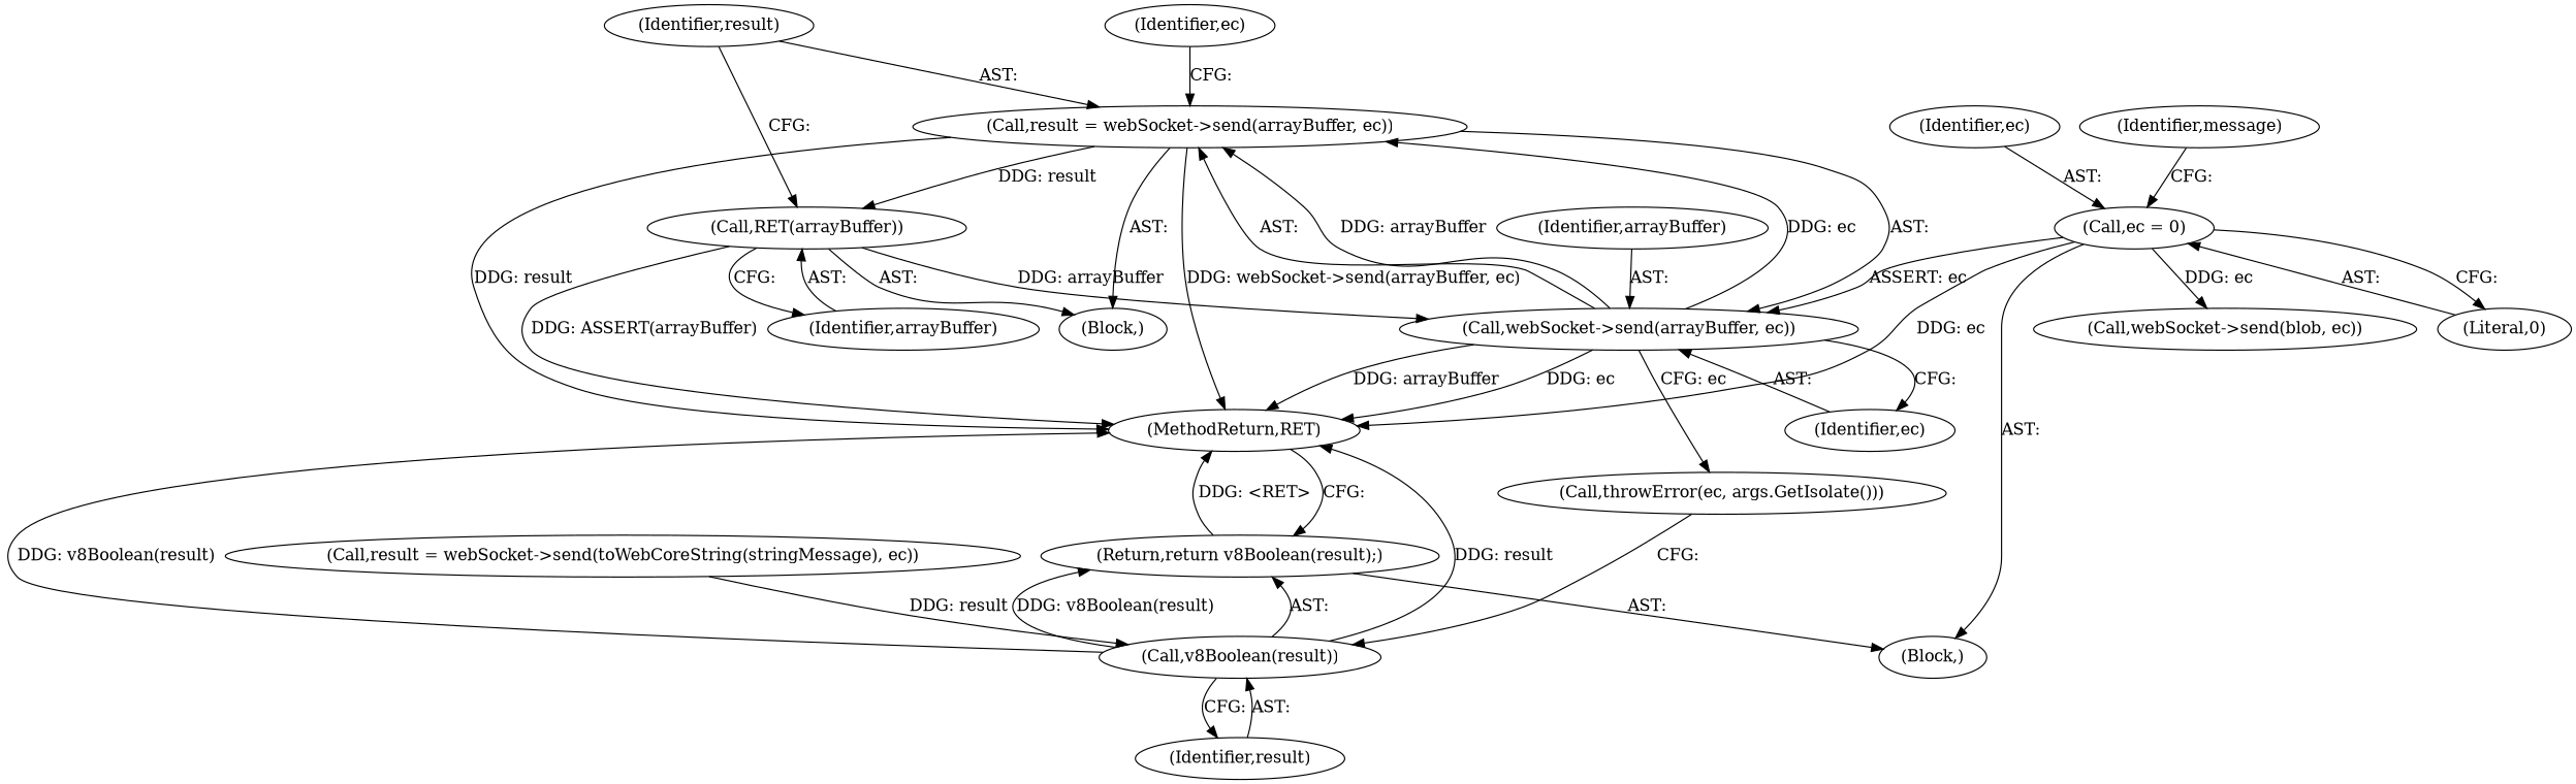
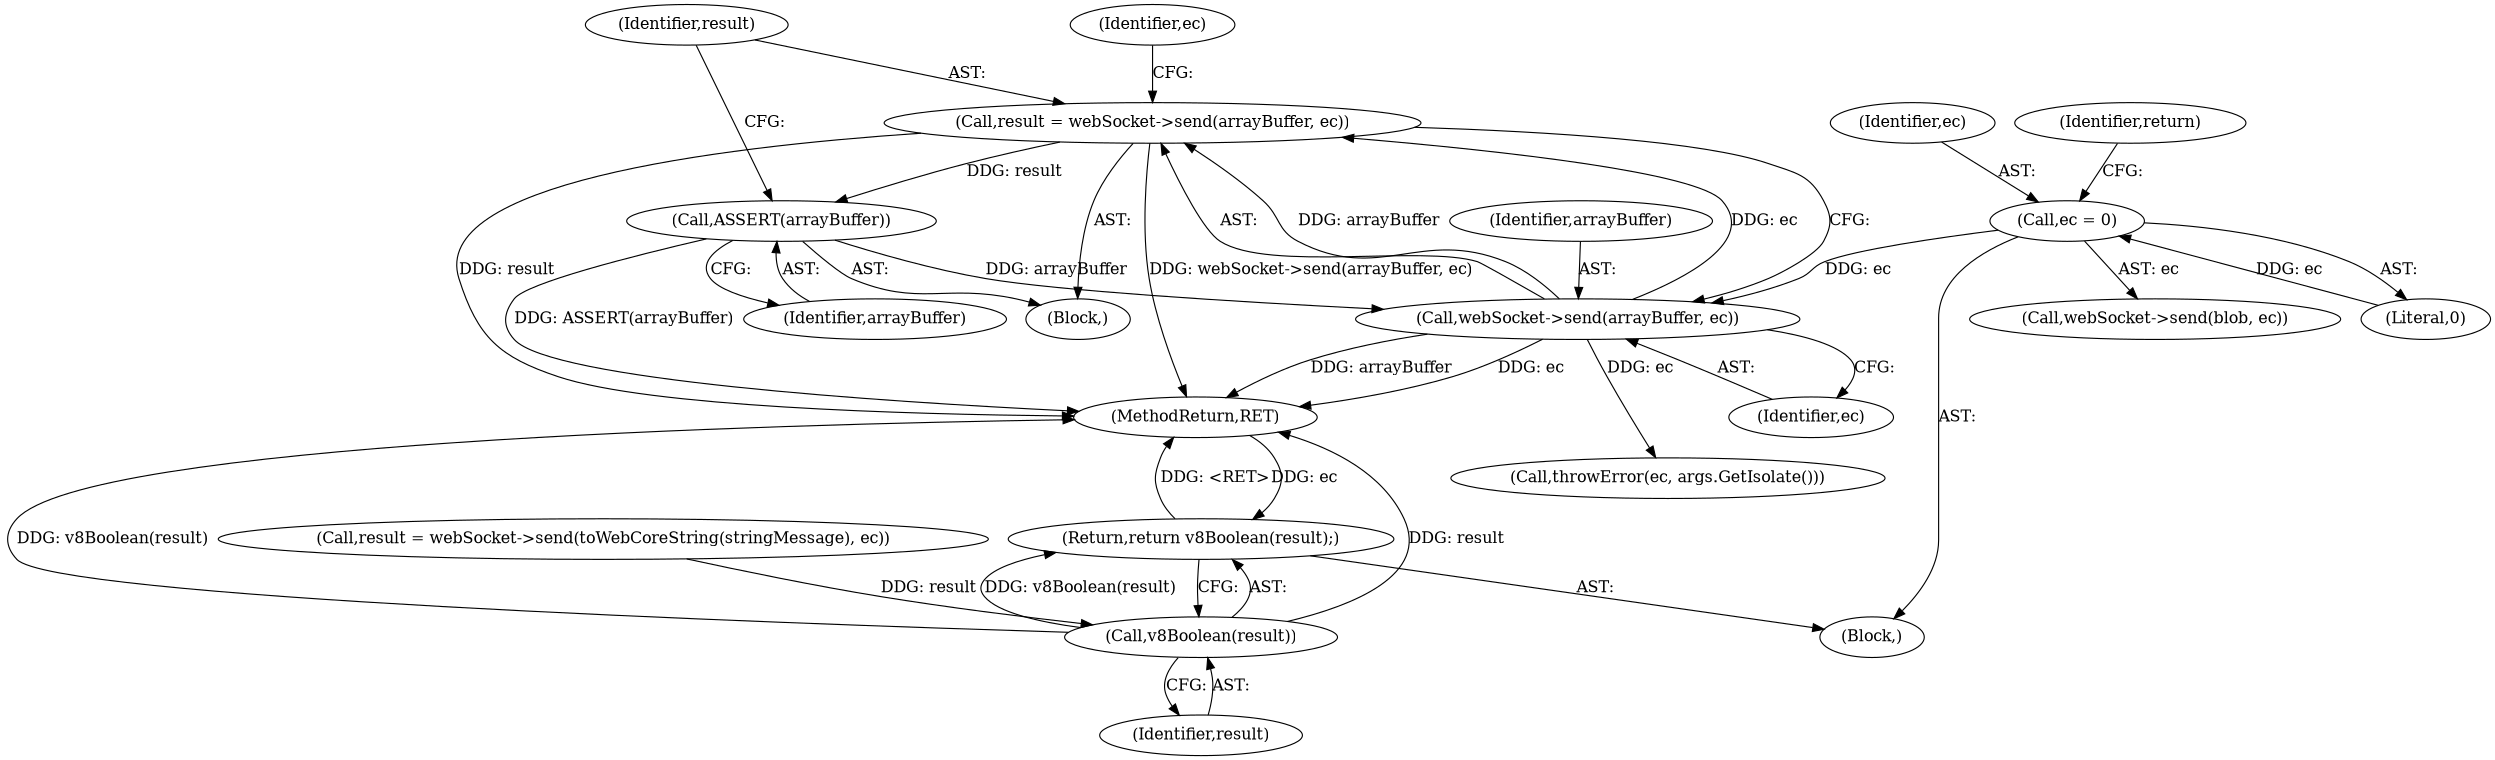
  digraph {
    n1 [label="(Call,result = webSocket->send(arrayBuffer, ec))"]
    n2 [label="(Call,webSocket->send(arrayBuffer, ec))"]
    n3 [label="(Block,)"]
    n4 [label="(MethodReturn,RET)"]
-   n5 [label="(Call,RET(arrayBuffer))"]
+   n5 [label="(Call,ASSERT(arrayBuffer))"]
    n6 [label="(Call,throwError(ec, args.GetIsolate()))"]
    n7 [label="(Identifier,ec)"]
    n8 [label="(Call,v8Boolean(result))"]
    n9 [label="(Return,return v8Boolean(result);)"]
    n10 [label="(Identifier,result)"]
    n11 [label="(Identifier,arrayBuffer)"]
    n12 [label="(Call,ec = 0)"]
    n13 [label="(Block,)"]
    n14 [label="(Call,webSocket->send(blob, ec))"]
    n15 [label="(Literal,0)"]
    n16 [label="(Identifier,arrayBuffer)"]
    n17 [label="(Call,result = webSocket->send(toWebCoreString(stringMessage), ec))"]
-   n18 [label="(Identifier,message)"]
+   n18 [label="(Identifier,return)"]
    n19 [label="(Identifier,ec)"]
    n20 [label="(Identifier,ec)"]
    n21 [label="(Identifier,result)"]
-   n1 -> n2 [label="AST: "]
+   n1 -> n2 [label="CFG: "]
    n1 -> n3 [label="AST: "]
    n1 -> n4 [label="DDG: webSocket->send(arrayBuffer, ec)"]
    n1 -> n4 [label="DDG: result"]
    n1 -> n5 [label="DDG: result"]
    n2 -> n1 [label="AST: "]
    n2 -> n1 [label="DDG: arrayBuffer"]
    n2 -> n1 [label="DDG: ec"]
    n2 -> n4 [label="DDG: arrayBuffer"]
    n2 -> n4 [label="DDG: ec"]
-   n2 -> n6 [label="CFG: ec"]
+   n2 -> n6 [label="DDG: ec"]
    n2 -> n7 [label="CFG: "]
-   n4 -> n9 [label="CFG: "]
+   n4 -> n9 [label="DDG: ec"]
    n5 -> n2 [label="DDG: arrayBuffer"]
    n5 -> n3 [label="AST: "]
    n5 -> n4 [label="DDG: ASSERT(arrayBuffer)"]
    n5 -> n11 [label="CFG: "]
    n7 -> n2 [label="AST: "]
    n8 -> n4 [label="DDG: v8Boolean(result)"]
    n8 -> n4 [label="DDG: result"]
    n8 -> n9 [label="AST: "]
    n8 -> n9 [label="DDG: v8Boolean(result)"]
    n8 -> n10 [label="CFG: "]
    n9 -> n4 [label="DDG: <RET>"]
-   n6 -> n8 [label="CFG: "]
+   n9 -> n8 [label="CFG: "]
    n9 -> n13 [label="AST: "]
    n10 -> n8 [label="AST: "]
    n11 -> n5 [label="AST: "]
-   n12 -> n2 [label="ASSERT: ec"]
-   n12 -> n4 [label="DDG: ec"]
+   n12 -> n2 [label="DDG: ec"]
    n12 -> n13 [label="AST: "]
-   n12 -> n14 [label="DDG: ec"]
-   n12 -> n15 [label="CFG: "]
-   n15 -> n12 [label="AST: "]
+   n12 -> n14 [label="AST: ec"]
+   n12 -> n15 [label="AST: "]
+   n15 -> n12 [label="DDG: ec"]
    n16 -> n2 [label="AST: "]
    n17 -> n8 [label="DDG: result"]
    n18 -> n12 [label="CFG: "]
    n19 -> n1 [label="CFG: "]
    n20 -> n12 [label="AST: "]
    n21 -> n1 [label="AST: "]
    n21 -> n5 [label="CFG: "]
  }
